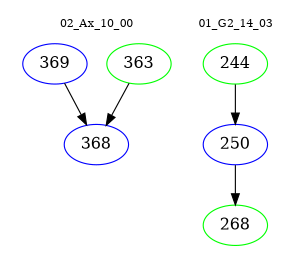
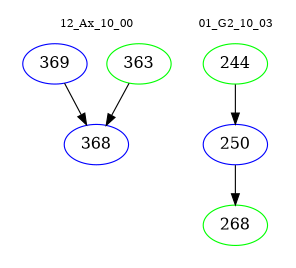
  digraph {
    node [color=green]
    edge [color=black]
    n1 [label=363]
    n2 [color=blue label=369]
    n3 [color=blue label=368]
    n4 [label=244]
    n5 [color=blue label=250]
    n6 [label=268]
    subgraph cluster_1 {
      color=white
      fontsize=10
-     label="02_Ax_10_00"
+     label="12_Ax_10_00"
      n1
      n2
      n3
    }
    subgraph cluster_2 {
      color=white
      fontsize=10
-     label="01_G2_14_03"
+     label="01_G2_10_03"
      n4
      n5
      n6
    }
    n1 -> n3
    n2 -> n3
    n4 -> n5
    n5 -> n6
  }
